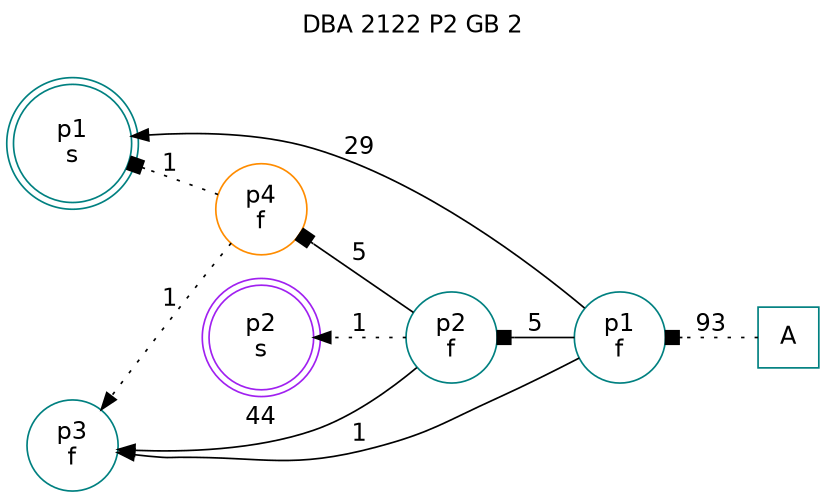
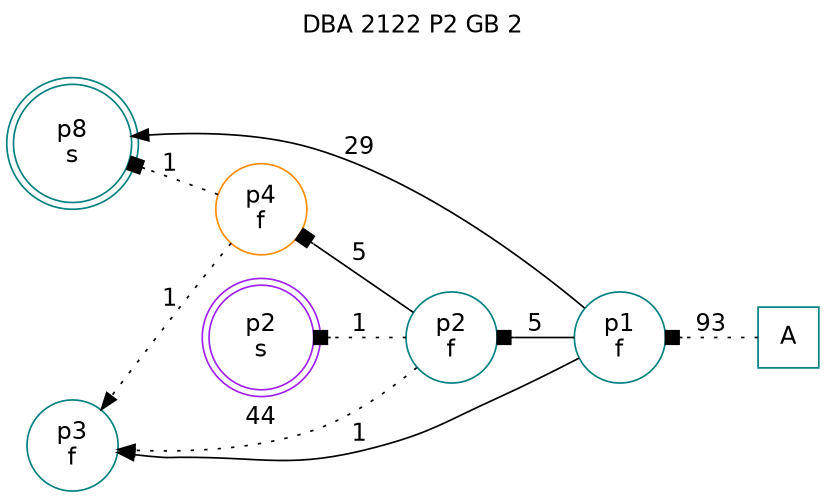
  digraph {
    fontname="DejaVu Sans"
    label=" DBA 2122 P2 GB 2 "
    labelloc=tl
    rankdir=RL
    node [color=teal fontname="DejaVu Sans" shape=circle]
    edge [arrowhead=box fontname="DejaVu Sans" style=dotted]
    n1 [label=A shape=square]
    n2 [label="p1\nf"]
-   n3 [label="p1\ns" shape=doublecircle]
+   n3 [label="p8\ns" shape=doublecircle]
    n4 [label="p2\nf"]
    n5 [label="p3\nf"]
    n6 [color=darkorange label="p4\nf"]
    n7 [color=purple label="p2\ns" shape=doublecircle]
    n1 -> n2 [label=93]
    n2 -> n3 [arrowhead=normal label=29 style=solid]
    n2 -> n4 [label=5 style=solid]
    n2 -> n5 [arrowhead=normal label=1 style=solid]
-   n4 -> n5 [arrowhead=normal label=44 style=solid]
+   n4 -> n5 [arrowhead=normal label=44]
    n4 -> n6 [label=5 style=solid]
-   n4 -> n7 [arrowhead=normal label=1]
+   n4 -> n7 [label=1]
    n6 -> n3 [label=1]
    n6 -> n5 [arrowhead=normal label=1]
  }
